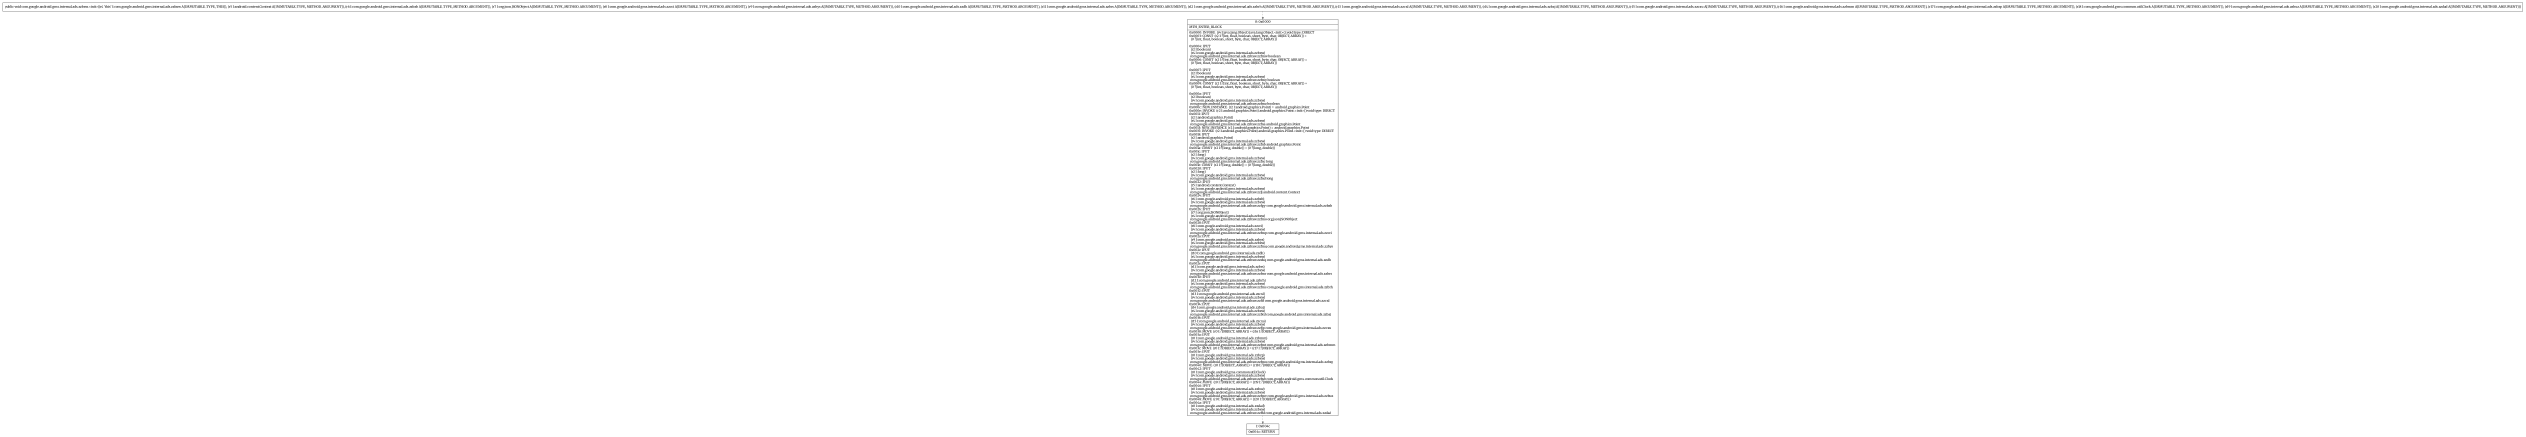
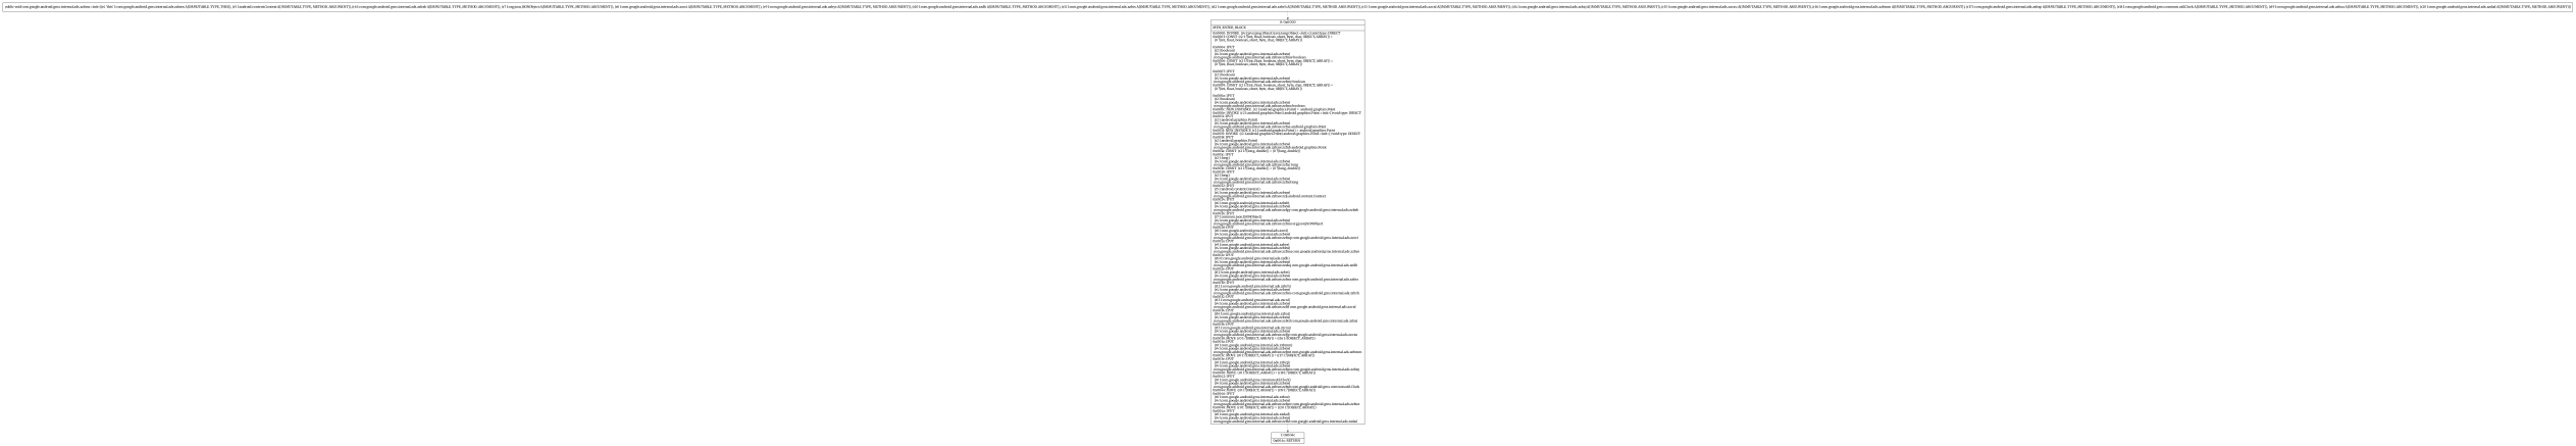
  digraph {
    fontname=Merriweather
    node [shape=record fontname=Merriweather]
    edge [color=gray40 style=dashed fontname=Merriweather]
-   n1 [label="{0\:\ 0x0000|MTH_ENTER_BLOCK\l|0x0000: INVOKE  (r4 I:java.lang.Object) java.lang.Object.\<init\>():void type: DIRECT \l0x0003: CONST  (r2 I:?[int, float, boolean, short, byte, char, OBJECT, ARRAY]) = \l  (0 ?[int, float, boolean, short, byte, char, OBJECT, ARRAY])\l \l0x0004: IPUT  \l  (r2 I:boolean)\l  (r4 I:com.google.android.gms.internal.ads.zzbxw)\l com.google.android.gms.internal.ads.zzbxw.zzfmw boolean \l0x0006: CONST  (r2 I:?[int, float, boolean, short, byte, char, OBJECT, ARRAY]) = \l  (0 ?[int, float, boolean, short, byte, char, OBJECT, ARRAY])\l \l0x0007: IPUT  \l  (r2 I:boolean)\l  (r4 I:com.google.android.gms.internal.ads.zzbxw)\l com.google.android.gms.internal.ads.zzbxw.zzfmy boolean \l0x0009: CONST  (r2 I:?[int, float, boolean, short, byte, char, OBJECT, ARRAY]) = \l  (0 ?[int, float, boolean, short, byte, char, OBJECT, ARRAY])\l \l0x000a: IPUT  \l  (r2 I:boolean)\l  (r4 I:com.google.android.gms.internal.ads.zzbxw)\l com.google.android.gms.internal.ads.zzbxw.zzfmz boolean \l0x000c: NEW_INSTANCE  (r2 I:android.graphics.Point) =  android.graphics.Point \l0x000e: INVOKE  (r2 I:android.graphics.Point) android.graphics.Point.\<init\>():void type: DIRECT \l0x0011: IPUT  \l  (r2 I:android.graphics.Point)\l  (r4 I:com.google.android.gms.internal.ads.zzbxw)\l com.google.android.gms.internal.ads.zzbxw.zzfna android.graphics.Point \l0x0013: NEW_INSTANCE  (r2 I:android.graphics.Point) =  android.graphics.Point \l0x0015: INVOKE  (r2 I:android.graphics.Point) android.graphics.Point.\<init\>():void type: DIRECT \l0x0018: IPUT  \l  (r2 I:android.graphics.Point)\l  (r4 I:com.google.android.gms.internal.ads.zzbxw)\l com.google.android.gms.internal.ads.zzbxw.zzfnb android.graphics.Point \l0x001a: CONST  (r2 I:?[long, double]) = (0 ?[long, double]) \l0x001c: IPUT  \l  (r2 I:long)\l  (r4 I:com.google.android.gms.internal.ads.zzbxw)\l com.google.android.gms.internal.ads.zzbxw.zzfnc long \l0x001e: CONST  (r2 I:?[long, double]) = (0 ?[long, double]) \l0x0020: IPUT  \l  (r2 I:long)\l  (r4 I:com.google.android.gms.internal.ads.zzbxw)\l com.google.android.gms.internal.ads.zzbxw.zzfnd long \l0x0022: IPUT  \l  (r5 I:android.content.Context)\l  (r4 I:com.google.android.gms.internal.ads.zzbxw)\l com.google.android.gms.internal.ads.zzbxw.zzlj android.content.Context \l0x0024: IPUT  \l  (r6 I:com.google.android.gms.internal.ads.zzbzb)\l  (r4 I:com.google.android.gms.internal.ads.zzbxw)\l com.google.android.gms.internal.ads.zzbxw.zzfgy com.google.android.gms.internal.ads.zzbzb \l0x0026: IPUT  \l  (r7 I:org.json.JSONObject)\l  (r4 I:com.google.android.gms.internal.ads.zzbxw)\l com.google.android.gms.internal.ads.zzbxw.zzfmo org.json.JSONObject \l0x0028: IPUT  \l  (r8 I:com.google.android.gms.internal.ads.zzcci)\l  (r4 I:com.google.android.gms.internal.ads.zzbxw)\l com.google.android.gms.internal.ads.zzbxw.zzfmp com.google.android.gms.internal.ads.zzcci \l0x002a: IPUT  \l  (r9 I:com.google.android.gms.internal.ads.zzbys)\l  (r4 I:com.google.android.gms.internal.ads.zzbxw)\l com.google.android.gms.internal.ads.zzbxw.zzfmq com.google.android.gms.internal.ads.zzbys \l0x002c: IPUT  \l  (r10 I:com.google.android.gms.internal.ads.zzdh)\l  (r4 I:com.google.android.gms.internal.ads.zzbxw)\l com.google.android.gms.internal.ads.zzbxw.zzekq com.google.android.gms.internal.ads.zzdh \l0x002e: IPUT  \l  (r11 I:com.google.android.gms.internal.ads.zzbrs)\l  (r4 I:com.google.android.gms.internal.ads.zzbxw)\l com.google.android.gms.internal.ads.zzbxw.zzfmr com.google.android.gms.internal.ads.zzbrs \l0x0030: IPUT  \l  (r12 I:com.google.android.gms.internal.ads.zzbrh)\l  (r4 I:com.google.android.gms.internal.ads.zzbxw)\l com.google.android.gms.internal.ads.zzbxw.zzfms com.google.android.gms.internal.ads.zzbrh \l0x0032: IPUT  \l  (r13 I:com.google.android.gms.internal.ads.zzcxl)\l  (r4 I:com.google.android.gms.internal.ads.zzbxw)\l com.google.android.gms.internal.ads.zzbxw.zzfif com.google.android.gms.internal.ads.zzcxl \l0x0034: IPUT  \l  (r14 I:com.google.android.gms.internal.ads.zzbaj)\l  (r4 I:com.google.android.gms.internal.ads.zzbxw)\l com.google.android.gms.internal.ads.zzbxw.zzbtd com.google.android.gms.internal.ads.zzbaj \l0x0036: IPUT  \l  (r15 I:com.google.android.gms.internal.ads.zzcxu)\l  (r4 I:com.google.android.gms.internal.ads.zzbxw)\l com.google.android.gms.internal.ads.zzbxw.zzfjp com.google.android.gms.internal.ads.zzcxu \l0x0038: MOVE  (r0 I:?[OBJECT, ARRAY]) = (r16 I:?[OBJECT, ARRAY]) \l0x003a: IPUT  \l  (r0 I:com.google.android.gms.internal.ads.zzbmm)\l  (r4 I:com.google.android.gms.internal.ads.zzbxw)\l com.google.android.gms.internal.ads.zzbxw.zzfmt com.google.android.gms.internal.ads.zzbmm \l0x003c: MOVE  (r0 I:?[OBJECT, ARRAY]) = (r17 I:?[OBJECT, ARRAY]) \l0x003e: IPUT  \l  (r0 I:com.google.android.gms.internal.ads.zzbzp)\l  (r4 I:com.google.android.gms.internal.ads.zzbxw)\l com.google.android.gms.internal.ads.zzbxw.zzfmu com.google.android.gms.internal.ads.zzbzp \l0x0040: MOVE  (r0 I:?[OBJECT, ARRAY]) = (r18 I:?[OBJECT, ARRAY]) \l0x0042: IPUT  \l  (r0 I:com.google.android.gms.common.util.Clock)\l  (r4 I:com.google.android.gms.internal.ads.zzbxw)\l com.google.android.gms.internal.ads.zzbxw.zzbsb com.google.android.gms.common.util.Clock \l0x0044: MOVE  (r0 I:?[OBJECT, ARRAY]) = (r19 I:?[OBJECT, ARRAY]) \l0x0046: IPUT  \l  (r0 I:com.google.android.gms.internal.ads.zzbuz)\l  (r4 I:com.google.android.gms.internal.ads.zzbxw)\l com.google.android.gms.internal.ads.zzbxw.zzfmv com.google.android.gms.internal.ads.zzbuz \l0x0048: MOVE  (r0 I:?[OBJECT, ARRAY]) = (r20 I:?[OBJECT, ARRAY]) \l0x004a: IPUT  \l  (r0 I:com.google.android.gms.internal.ads.zzdad)\l  (r4 I:com.google.android.gms.internal.ads.zzbxw)\l com.google.android.gms.internal.ads.zzbxw.zzffd com.google.android.gms.internal.ads.zzdad \l}"]
+   n1 [label="{0\:\ 0x0000|MTH_ENTER_BLOCK\l|0x0000: INVOKE  (r4 I:java.lang.Object) java.lang.Object.\<init\>():void type: DIRECT \l0x0003: CONST  (r2 I:?[int, float, boolean, short, byte, char, OBJECT, ARRAY]) = \l  (0 ?[int, float, boolean, short, byte, char, OBJECT, ARRAY])\l \l0x0004: IPUT  \l  (r2 I:boolean)\l  (r4 I:com.google.android.gms.internal.ads.zzbxw)\l com.google.android.gms.internal.ads.zzbxw.zzfmw boolean \l0x0006: CONST  (r2 I:?[int, float, boolean, short, byte, char, OBJECT, ARRAY]) = \l  (0 ?[int, float, boolean, short, byte, char, OBJECT, ARRAY])\l \l0x0007: IPUT  \l  (r2 I:boolean)\l  (r4 I:com.google.android.gms.internal.ads.zzbxw)\l com.google.android.gms.internal.ads.zzbxw.zzfmy boolean \l0x0009: CONST  (r2 I:?[int, float, boolean, short, byte, char, OBJECT, ARRAY]) = \l  (0 ?[int, float, boolean, short, byte, char, OBJECT, ARRAY])\l \l0x000a: IPUT  \l  (r2 I:boolean)\l  (r4 I:com.google.android.gms.internal.ads.zzbxw)\l com.google.android.gms.internal.ads.zzbxw.zzfmz boolean \l0x000c: NEW_INSTANCE  (r2 I:android.graphics.Point) =  android.graphics.Point \l0x000e: INVOKE  (r2 I:android.graphics.Point) android.graphics.Point.\<init\>():void type: DIRECT \l0x0011: IPUT  \l  (r2 I:android.graphics.Point)\l  (r4 I:com.google.android.gms.internal.ads.zzbxw)\l com.google.android.gms.internal.ads.zzbxw.zzfna android.graphics.Point \l0x0013: NEW_INSTANCE  (r2 I:android.graphics.Point) =  android.graphics.Point \l0x0015: INVOKE  (r2 I:android.graphics.Point) android.graphics.Point.\<init\>():void type: DIRECT \l0x0018: IPUT  \l  (r2 I:android.graphics.Point)\l  (r4 I:com.google.android.gms.internal.ads.zzbxw)\l com.google.android.gms.internal.ads.zzbxw.zzfnb android.graphics.Point \l0x001a: CONST  (r2 I:?[long, double]) = (0 ?[long, double]) \l0x001c: IPUT  \l  (r2 I:long)\l  (r4 I:com.google.android.gms.internal.ads.zzbxw)\l com.google.android.gms.internal.ads.zzbxw.zzfnc long \l0x001e: CONST  (r2 I:?[long, double]) = (0 ?[long, double]) \l0x0020: IPUT  \l  (r2 I:long)\l  (r4 I:com.google.android.gms.internal.ads.zzbxw)\l com.google.android.gms.internal.ads.zzbxw.zzfnd long \l0x0022: IPUT  \l  (r5 I:android.content.Context)\l  (r4 I:com.google.android.gms.internal.ads.zzbxw)\l com.google.android.gms.internal.ads.zzbxw.zzlj android.content.Context \l0x0024: IPUT  \l  (r6 I:com.google.android.gms.internal.ads.zzbzb)\l  (r4 I:com.google.android.gms.internal.ads.zzbxw)\l com.google.android.gms.internal.ads.zzbxw.zzfgy com.google.android.gms.internal.ads.zzbzb \l0x0026: IPUT  \l  (r7 I:common.json.JSONObject)\l  (r4 I:com.google.android.gms.internal.ads.zzbxw)\l com.google.android.gms.internal.ads.zzbxw.zzfmo org.json.JSONObject \l0x0028: IPUT  \l  (r8 I:com.google.android.gms.internal.ads.zzcci)\l  (r4 I:com.google.android.gms.internal.ads.zzbxw)\l com.google.android.gms.internal.ads.zzbxw.zzfmp com.google.android.gms.internal.ads.zzcci \l0x002a: IPUT  \l  (r9 I:com.google.android.gms.internal.ads.zzbys)\l  (r4 I:com.google.android.gms.internal.ads.zzbxw)\l com.google.android.gms.internal.ads.zzbxw.zzfmq com.google.android.gms.internal.ads.zzbys \l0x002c: IPUT  \l  (r10 I:com.google.android.gms.internal.ads.zzdh)\l  (r4 I:com.google.android.gms.internal.ads.zzbxw)\l com.google.android.gms.internal.ads.zzbxw.zzekq com.google.android.gms.internal.ads.zzdh \l0x002e: IPUT  \l  (r11 I:com.google.android.gms.internal.ads.zzbrs)\l  (r4 I:com.google.android.gms.internal.ads.zzbxw)\l com.google.android.gms.internal.ads.zzbxw.zzfmr com.google.android.gms.internal.ads.zzbrs \l0x0030: IPUT  \l  (r12 I:com.google.android.gms.internal.ads.zzbrh)\l  (r4 I:com.google.android.gms.internal.ads.zzbxw)\l com.google.android.gms.internal.ads.zzbxw.zzfms com.google.android.gms.internal.ads.zzbrh \l0x0032: IPUT  \l  (r13 I:com.google.android.gms.internal.ads.zzcxl)\l  (r4 I:com.google.android.gms.internal.ads.zzbxw)\l com.google.android.gms.internal.ads.zzbxw.zzfif com.google.android.gms.internal.ads.zzcxl \l0x0034: IPUT  \l  (r14 I:com.google.android.gms.internal.ads.zzbaj)\l  (r4 I:com.google.android.gms.internal.ads.zzbxw)\l com.google.android.gms.internal.ads.zzbxw.zzbtd com.google.android.gms.internal.ads.zzbaj \l0x0036: IPUT  \l  (r15 I:com.google.android.gms.internal.ads.zzcxu)\l  (r4 I:com.google.android.gms.internal.ads.zzbxw)\l com.google.android.gms.internal.ads.zzbxw.zzfjp com.google.android.gms.internal.ads.zzcxu \l0x0038: MOVE  (r0 I:?[OBJECT, ARRAY]) = (r16 I:?[OBJECT, ARRAY]) \l0x003a: IPUT  \l  (r0 I:com.google.android.gms.internal.ads.zzbmm)\l  (r4 I:com.google.android.gms.internal.ads.zzbxw)\l com.google.android.gms.internal.ads.zzbxw.zzfmt com.google.android.gms.internal.ads.zzbmm \l0x003c: MOVE  (r0 I:?[OBJECT, ARRAY]) = (r17 I:?[OBJECT, ARRAY]) \l0x003e: IPUT  \l  (r0 I:com.google.android.gms.internal.ads.zzbzp)\l  (r4 I:com.google.android.gms.internal.ads.zzbxw)\l com.google.android.gms.internal.ads.zzbxw.zzfmu com.google.android.gms.internal.ads.zzbzp \l0x0040: MOVE  (r0 I:?[OBJECT, ARRAY]) = (r18 I:?[OBJECT, ARRAY]) \l0x0042: IPUT  \l  (r0 I:com.google.android.gms.common.util.Clock)\l  (r4 I:com.google.android.gms.internal.ads.zzbxw)\l com.google.android.gms.internal.ads.zzbxw.zzbsb com.google.android.gms.common.util.Clock \l0x0044: MOVE  (r0 I:?[OBJECT, ARRAY]) = (r19 I:?[OBJECT, ARRAY]) \l0x0046: IPUT  \l  (r0 I:com.google.android.gms.internal.ads.zzbuz)\l  (r4 I:com.google.android.gms.internal.ads.zzbxw)\l com.google.android.gms.internal.ads.zzbxw.zzfmv com.google.android.gms.internal.ads.zzbuz \l0x0048: MOVE  (r0 I:?[OBJECT, ARRAY]) = (r20 I:?[OBJECT, ARRAY]) \l0x004a: IPUT  \l  (r0 I:com.google.android.gms.internal.ads.zzdad)\l  (r4 I:com.google.android.gms.internal.ads.zzbxw)\l com.google.android.gms.internal.ads.zzbxw.zzffd com.google.android.gms.internal.ads.zzdad \l}"]
    n2 [label="{1\:\ 0x004c|0x004c: RETURN   \l}"]
    n3 [label="{public void com.google.android.gms.internal.ads.zzbxw.\<init\>((r4 'this' I:com.google.android.gms.internal.ads.zzbxw A[IMMUTABLE_TYPE, THIS]), (r5 I:android.content.Context A[IMMUTABLE_TYPE, METHOD_ARGUMENT]), (r6 I:com.google.android.gms.internal.ads.zzbzb A[IMMUTABLE_TYPE, METHOD_ARGUMENT]), (r7 I:org.json.JSONObject A[IMMUTABLE_TYPE, METHOD_ARGUMENT]), (r8 I:com.google.android.gms.internal.ads.zzcci A[IMMUTABLE_TYPE, METHOD_ARGUMENT]), (r9 I:com.google.android.gms.internal.ads.zzbys A[IMMUTABLE_TYPE, METHOD_ARGUMENT]), (r10 I:com.google.android.gms.internal.ads.zzdh A[IMMUTABLE_TYPE, METHOD_ARGUMENT]), (r11 I:com.google.android.gms.internal.ads.zzbrs A[IMMUTABLE_TYPE, METHOD_ARGUMENT]), (r12 I:com.google.android.gms.internal.ads.zzbrh A[IMMUTABLE_TYPE, METHOD_ARGUMENT]), (r13 I:com.google.android.gms.internal.ads.zzcxl A[IMMUTABLE_TYPE, METHOD_ARGUMENT]), (r14 I:com.google.android.gms.internal.ads.zzbaj A[IMMUTABLE_TYPE, METHOD_ARGUMENT]), (r15 I:com.google.android.gms.internal.ads.zzcxu A[IMMUTABLE_TYPE, METHOD_ARGUMENT]), (r16 I:com.google.android.gms.internal.ads.zzbmm A[IMMUTABLE_TYPE, METHOD_ARGUMENT]), (r17 I:com.google.android.gms.internal.ads.zzbzp A[IMMUTABLE_TYPE, METHOD_ARGUMENT]), (r18 I:com.google.android.gms.common.util.Clock A[IMMUTABLE_TYPE, METHOD_ARGUMENT]), (r19 I:com.google.android.gms.internal.ads.zzbuz A[IMMUTABLE_TYPE, METHOD_ARGUMENT]), (r20 I:com.google.android.gms.internal.ads.zzdad A[IMMUTABLE_TYPE, METHOD_ARGUMENT])) }"]
    n1 -> n2
    n3 -> n1
  }
